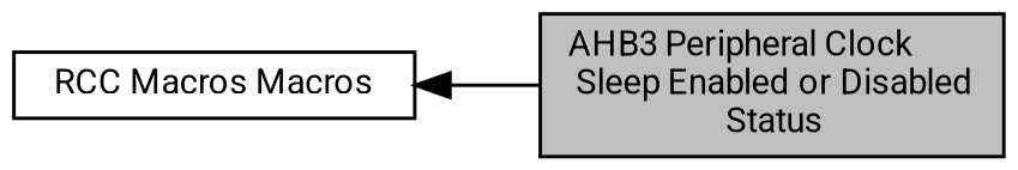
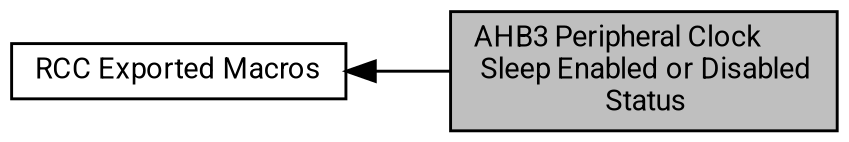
  digraph {
    rankdir=LR
    fontname=Roboto
    node [color=black fontname=Roboto fontsize=10 shape=box style=filled]
-   n1 [fillcolor=white height=0.2 label="RCC Macros Macros" width=0.4]
+   n1 [fillcolor=white height=0.2 label="RCC Exported Macros" width=0.4]
    n2 [fillcolor=grey75 fontcolor=black height=0.2 label="AHB3 Peripheral Clock\l Sleep Enabled or Disabled\l Status" width=0.4]
    n1 -> n2 [dir=back fontname=Roboto fontsize=10 labelfontname=Helvetica labelfontsize=10 shape=plaintext style=solid]
  }
